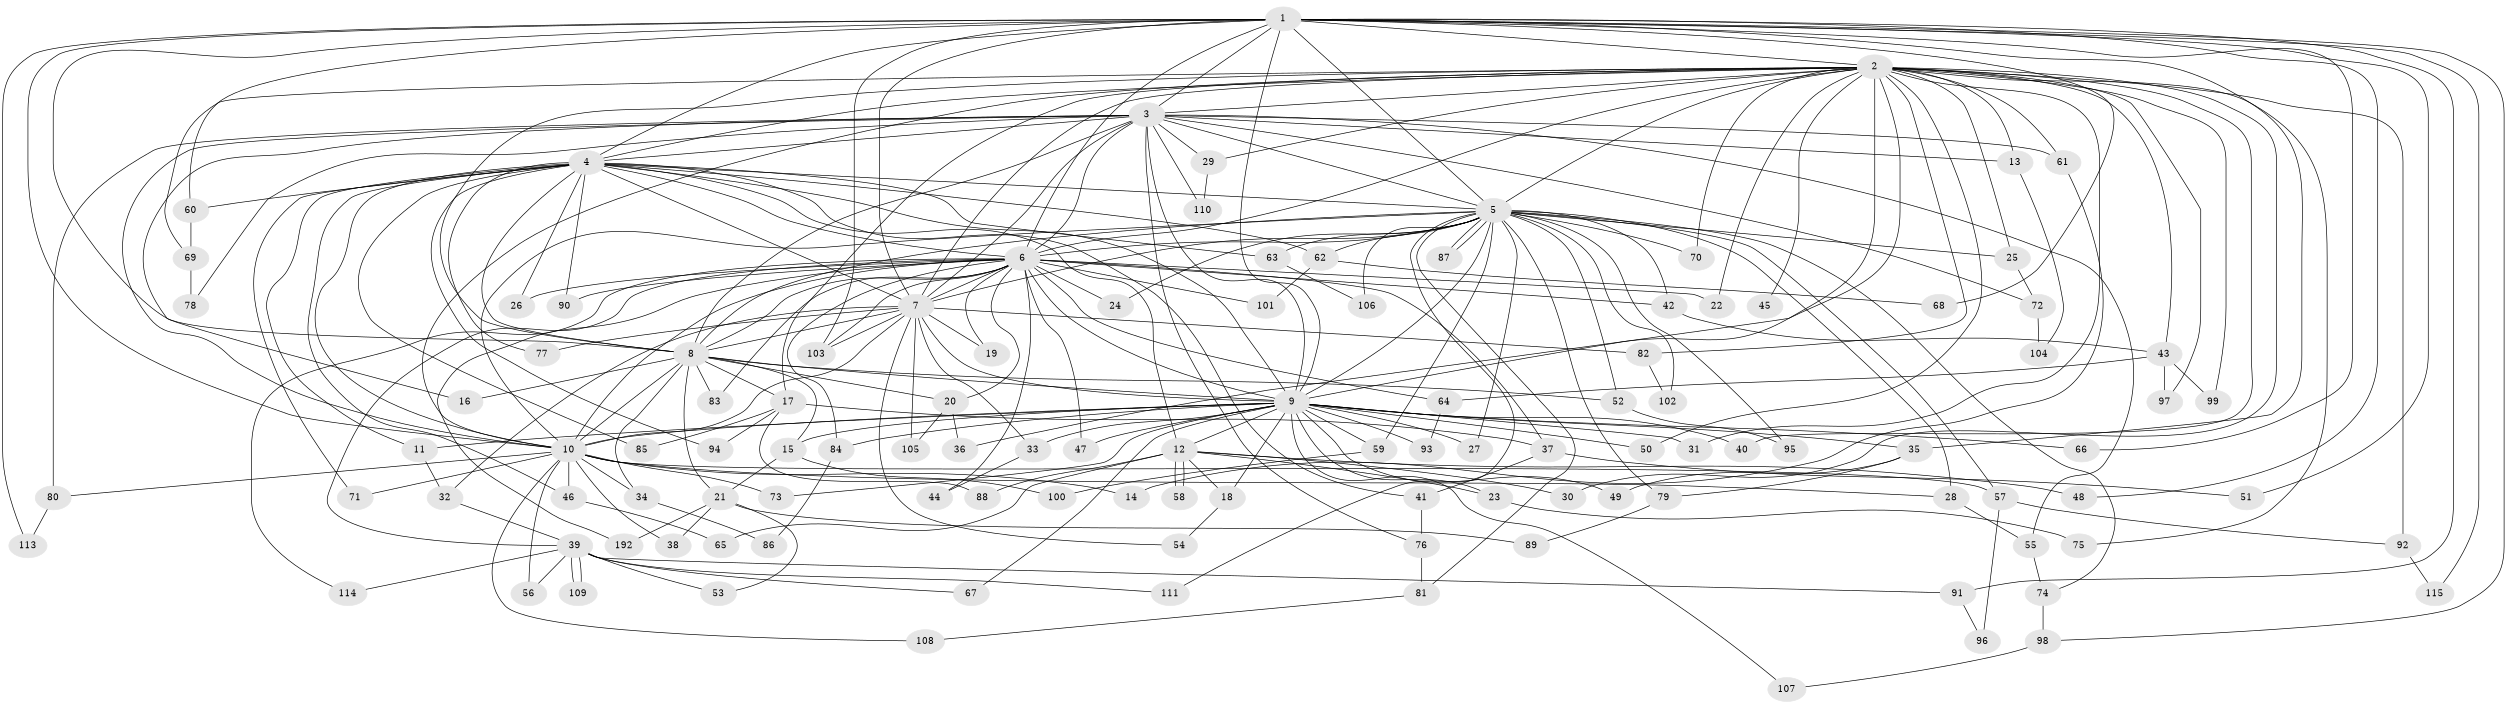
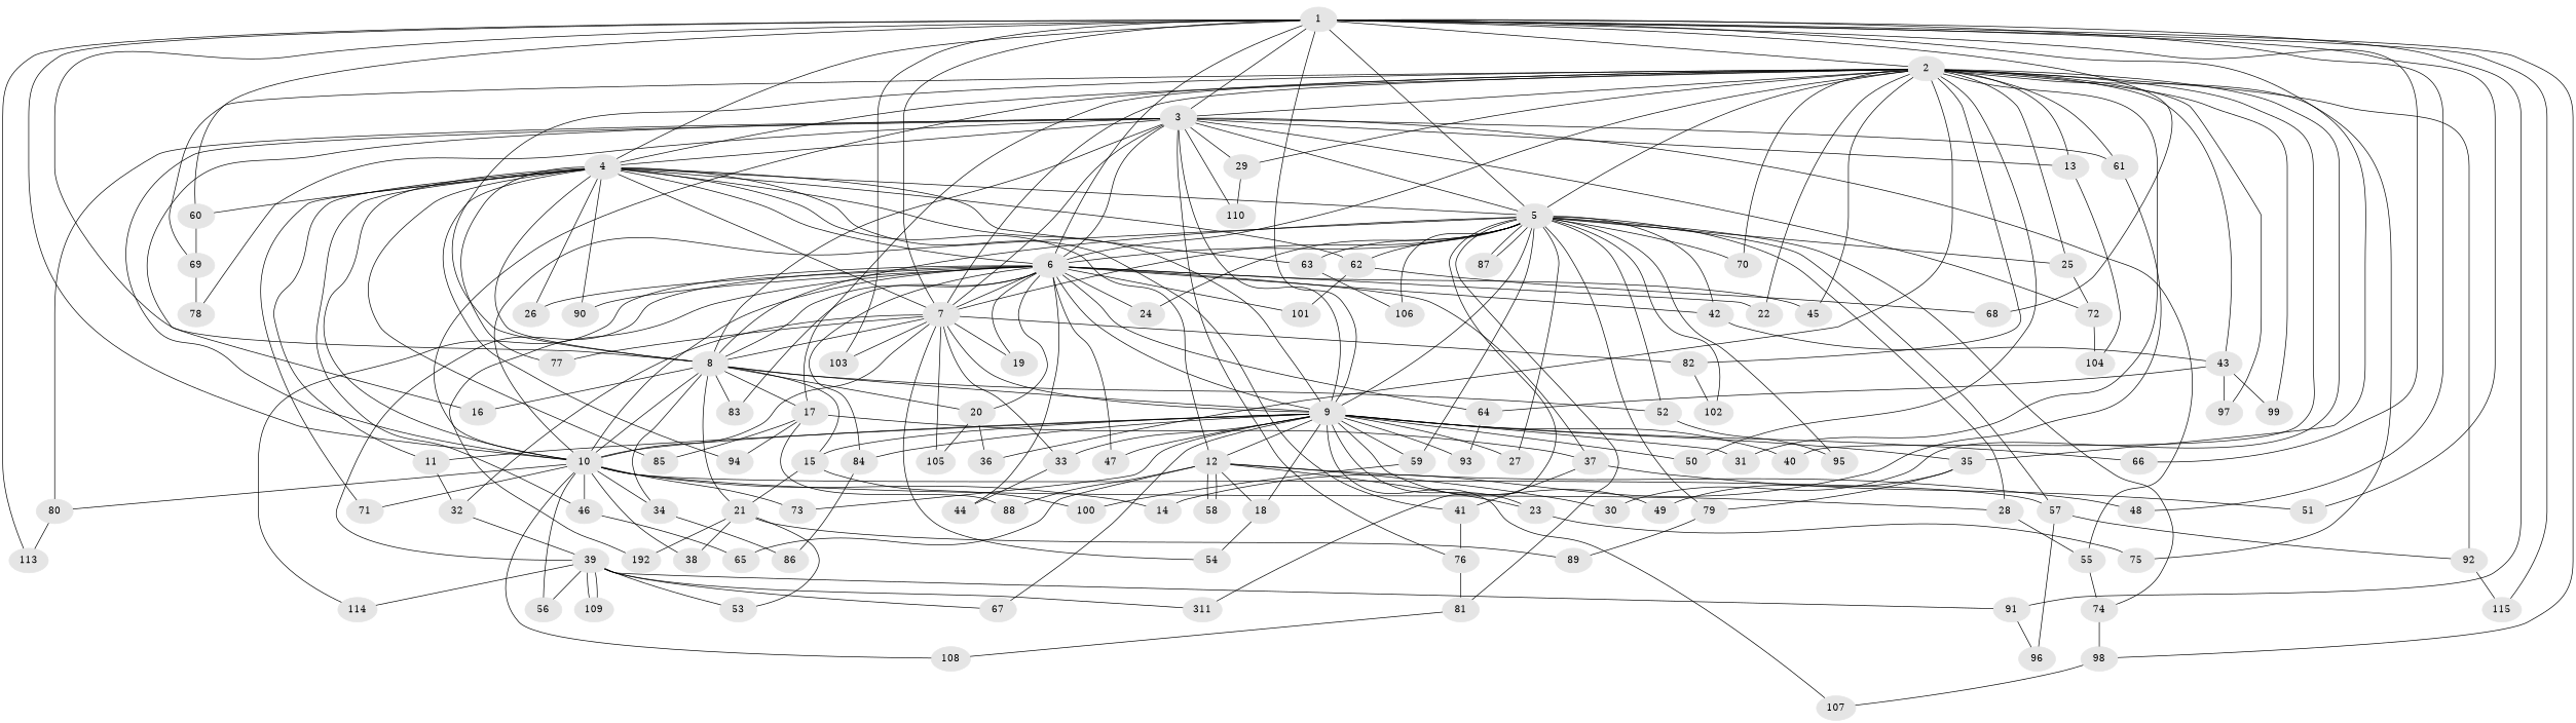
  graph {
    node [color=gray90 style=filled]
    1
    2
    3
    4
    5
    6
    7
    8
    9
    10
    35
    48
    51
    60
    66
    68
    91
    98
    103
    113
    115
    13
    17
    22
    25
    29
    30
    31
    36
    40
    43
    45
    50
    61
    69
    70
    75
    82
    92
    97
    99
    16
    55
    72
    76
    78
    80
    110
    11
    12
    26
    41
    46
    62
    63
    71
    77
    85
    90
    94
    24
    27
    28
    42
    52
    57
    59
    74
    79
    81
    87
    95
    102
    106
-   111
+   111 [label=311]
    19
    20
    37
    39
    44
    47
    64
    83
    84
    101
    n86 [label=192]
    114
    32
    33
    54
    105
    15
    21
    34
    18
    23
    49
    67
    73
    93
    107
    14
    38
    56
    108
    96
    104
    88
    58
    65
    100
    89
    53
    109
    86
    1 -- 2
    1 -- 3
    1 -- 4
    1 -- 5
    1 -- 6
    1 -- 7
    1 -- 8
    1 -- 9
    1 -- 10
    1 -- 35
    1 -- 48
    1 -- 51
    1 -- 60
    1 -- 66
    1 -- 68
    1 -- 91
    1 -- 98
    1 -- 103
    1 -- 113
    1 -- 115
    2 -- 3
    2 -- 4
    2 -- 5
    2 -- 6
    2 -- 7
    2 -- 8
-   2 -- 9
    2 -- 10
    2 -- 13
    2 -- 17
    2 -- 22
    2 -- 25
    2 -- 29
    2 -- 30
    2 -- 31
    2 -- 36
    2 -- 40
    2 -- 43
    2 -- 45
    2 -- 50
    2 -- 61
    2 -- 69
    2 -- 70
    2 -- 75
    2 -- 82
    2 -- 92
    2 -- 97
    2 -- 99
    3 -- 4
    3 -- 5
    3 -- 6
    3 -- 7
    3 -- 8
    3 -- 9
    3 -- 10
    3 -- 13
    3 -- 29
    3 -- 61
    3 -- 16
    3 -- 55
    3 -- 72
    3 -- 76
    3 -- 78
    3 -- 80
    3 -- 110
    4 -- 5
    4 -- 6
    4 -- 7
    4 -- 8
    4 -- 9
    4 -- 10
    4 -- 60
    4 -- 11
    4 -- 12
    4 -- 26
    4 -- 41
    4 -- 46
    4 -- 62
    4 -- 63
    4 -- 71
    4 -- 77
    4 -- 85
    4 -- 90
    4 -- 94
    5 -- 6
    5 -- 7
    5 -- 8
    5 -- 9
    5 -- 10
    5 -- 25
    5 -- 70
    5 -- 62
    5 -- 63
    5 -- 24
    5 -- 27
    5 -- 28
    5 -- 42
    5 -- 52
    5 -- 57
    5 -- 59
    5 -- 74
    5 -- 79
    5 -- 81
    5 -- 87
    5 -- 87
    5 -- 95
    5 -- 102
    5 -- 106
    5 -- 111
    6 -- 7
    6 -- 8
    6 -- 9
    6 -- 10
    6 -- 22
-   6 -- 103
+   6 -- 45
    6 -- 26
    6 -- 90
    6 -- 24
    6 -- 42
    6 -- 19
    6 -- 20
    6 -- 37
    6 -- 39
    6 -- 44
    6 -- 47
    6 -- 64
    6 -- 83
    6 -- 84
    6 -- 101
    6 -- n86
    6 -- 114
    7 -- 8
    7 -- 9
    7 -- 10
    7 -- 103
    7 -- 82
    7 -- 77
    7 -- 19
    7 -- 32
    7 -- 33
    7 -- 54
    7 -- 105
    8 -- 9
    8 -- 10
    8 -- 17
    8 -- 16
    8 -- 52
    8 -- 20
    8 -- 83
    8 -- 15
    8 -- 21
    8 -- 34
    9 -- 10
    9 -- 35
    9 -- 66
    9 -- 31
    9 -- 40
    9 -- 50
    9 -- 11
    9 -- 12
    9 -- 27
    9 -- 59
    9 -- 47
    9 -- 84
    9 -- 33
    9 -- 15
    9 -- 18
    9 -- 23
    9 -- 49
    9 -- 67
    9 -- 73
    9 -- 93
    9 -- 107
    10 -- 80
    10 -- 46
    10 -- 71
    10 -- 28
    10 -- 57
    10 -- 34
    10 -- 73
    10 -- 14
    10 -- 38
    10 -- 56
    10 -- 108
    35 -- 79
    35 -- 49
    60 -- 69
    91 -- 96
    98 -- 107
    13 -- 104
    17 -- 85
    17 -- 94
    17 -- 37
    17 -- 88
    25 -- 72
    29 -- 110
    43 -- 97
    43 -- 99
    43 -- 64
    61 -- 14
    69 -- 78
    82 -- 102
    92 -- 115
    55 -- 74
    72 -- 104
    76 -- 81
    80 -- 113
    11 -- 32
    12 -- 48
    12 -- 30
    12 -- 18
    12 -- 23
    12 -- 88
    12 -- 58
    12 -- 58
    12 -- 65
    41 -- 76
    46 -- 65
    62 -- 68
    62 -- 101
    63 -- 106
    28 -- 55
    42 -- 43
    52 -- 95
    57 -- 92
    57 -- 96
    59 -- 100
    74 -- 98
    79 -- 89
    81 -- 108
    20 -- 36
    20 -- 105
    37 -- 51
    37 -- 41
    39 -- 91
    39 -- 111
    39 -- 114
    39 -- 67
    39 -- 56
    39 -- 53
    39 -- 109
    39 -- 109
    64 -- 93
    84 -- 86
    32 -- 39
    33 -- 44
    15 -- 21
    15 -- 100
    21 -- n86
    21 -- 38
    21 -- 89
    21 -- 53
    34 -- 86
    18 -- 54
    23 -- 75
  }
